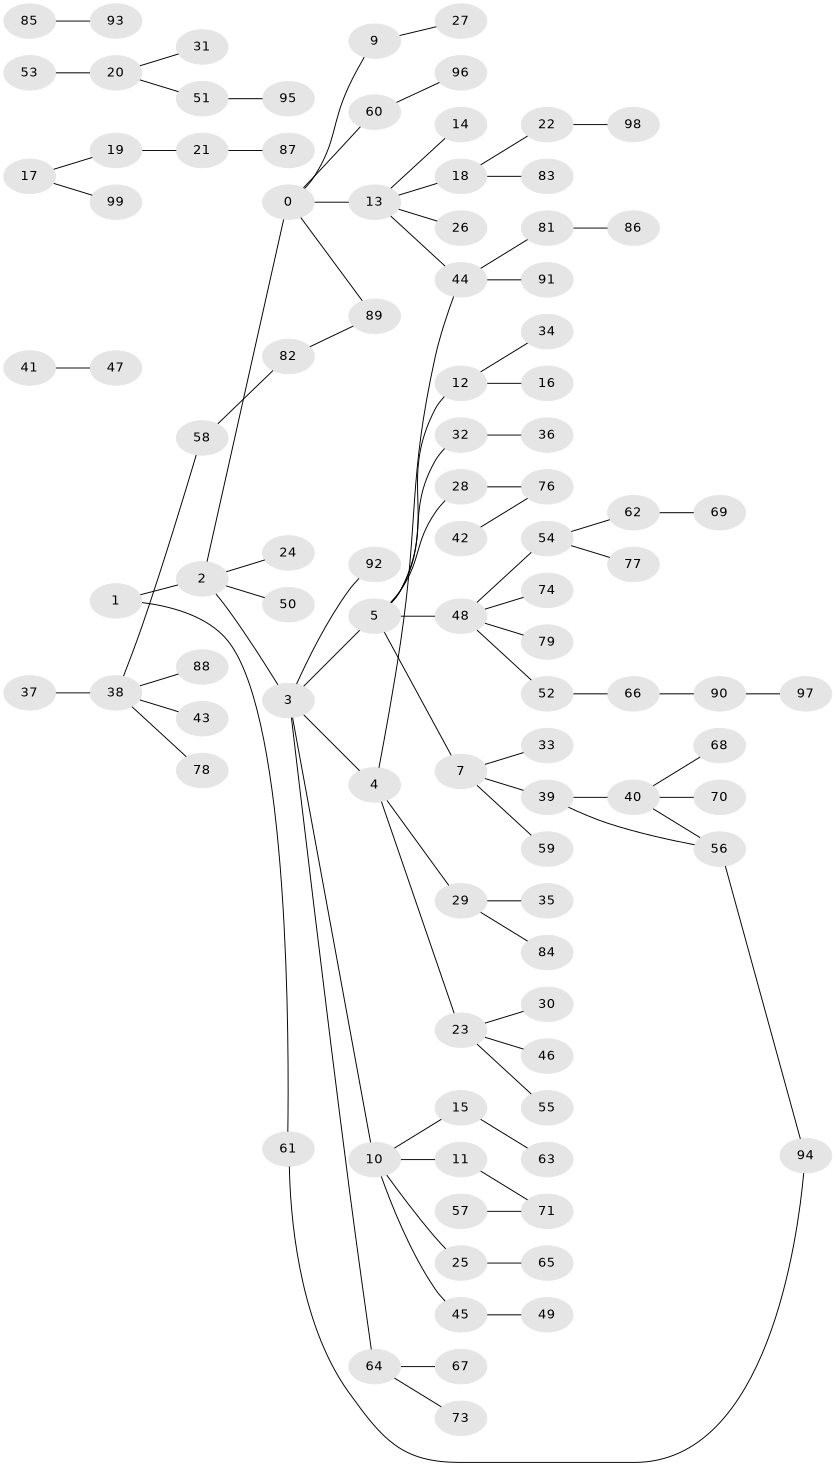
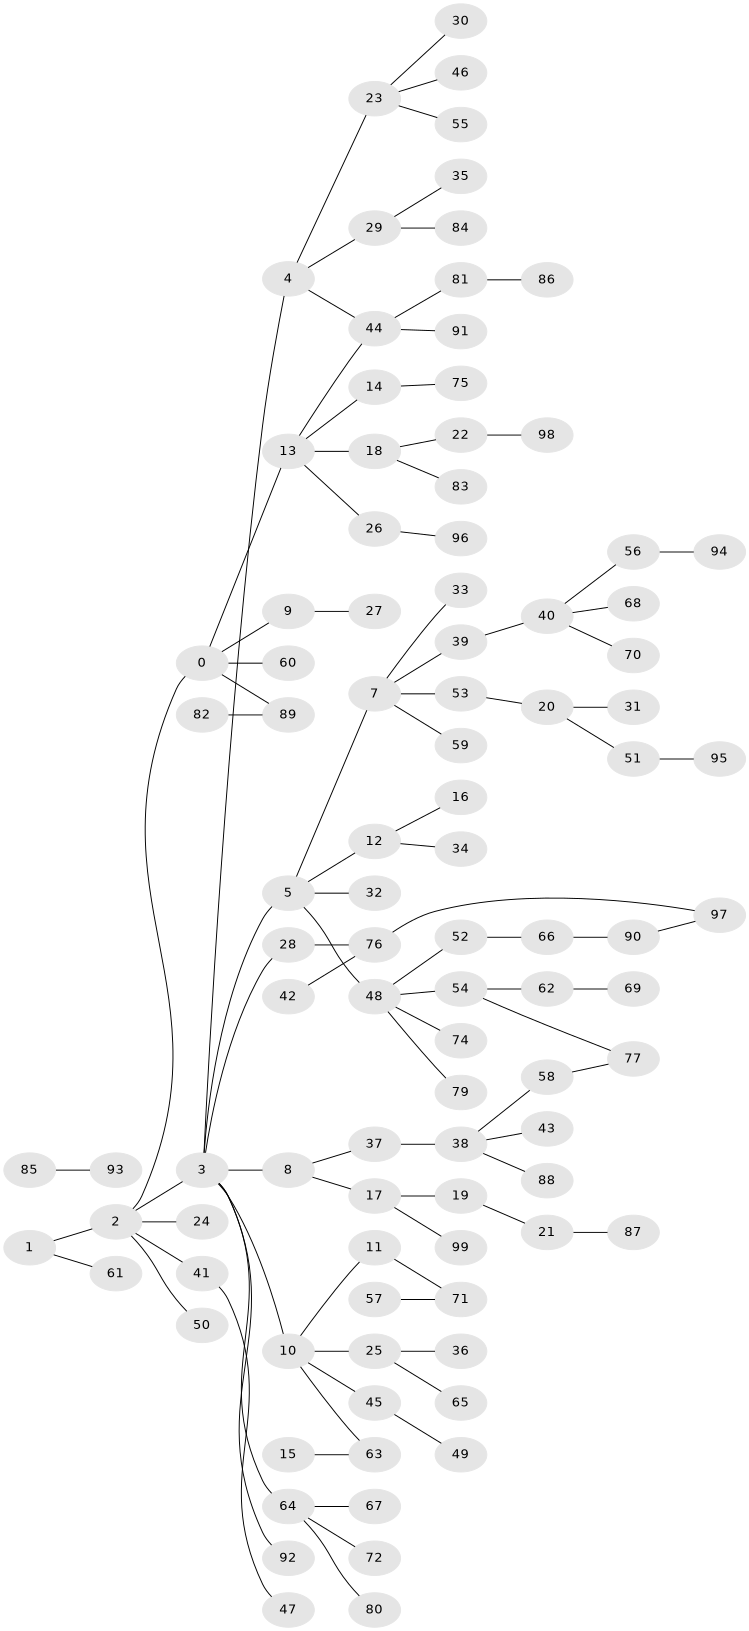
  graph {
    fontname="DejaVu Sans"
    rankdir=LR
    node [color=gray90 fontname="DejaVu Sans" style=filled]
    edge [fontname="DejaVu Sans"]
    1
    2
    61
    3
    n5 [label=0]
    24
    41
    50
    94
    4
    5
+   8
    10
    64
    92
    9
    13
    60
    89
    47
    23
    29
    44
    7
    12
    28
    32
    48
    17
    37
    11
    15
    25
    45
    67
-   72 [label=73]
+   72
+   80
    30
    46
    55
    35
    84
    81
    91
    33
    39
    53
    59
    16
    34
    76
    52
    54
    74
    79
    27
    14
    18
    26
    40
    56
    20
    19
    99
    38
    71
    63
    36
    65
    49
    57
    42
+   75
    22
    83
    96
    31
    51
    21
    98
    87
    95
    97
    43
    58
-   78
    88
    82
    68
    70
    86
    66
    62
    77
    90
    69
    85
    93
    1 -- 2
    1 -- 61
    2 -- 3
    2 -- n5
    2 -- 24
+   2 -- 41
    2 -- 50
-   61 -- 94
    3 -- 4
    3 -- 5
+   3 -- 8
    3 -- 10
    3 -- 64
    3 -- 92
    n5 -- 9
    n5 -- 13
    n5 -- 60
    n5 -- 89
    41 -- 47
    4 -- 23
    4 -- 29
    4 -- 44
    5 -- 7
    5 -- 12
-   5 -- 28
+   3 -- 28
    5 -- 32
    5 -- 48
+   8 -- 17
+   8 -- 37
    10 -- 11
-   10 -- 15
+   10 -- 63
    10 -- 25
    10 -- 45
    64 -- 67
    64 -- 72
+   64 -- 80
    9 -- 27
    13 -- 44
    13 -- 14
    13 -- 18
    13 -- 26
    23 -- 30
    23 -- 46
    23 -- 55
    29 -- 35
    29 -- 84
    44 -- 81
    44 -- 91
    7 -- 33
    7 -- 39
+   7 -- 53
    7 -- 59
    12 -- 16
    12 -- 34
    28 -- 76
    48 -- 52
    48 -- 54
    48 -- 74
    48 -- 79
    17 -- 19
    17 -- 99
    37 -- 38
    11 -- 71
    15 -- 63
-   32 -- 36
+   25 -- 36
    25 -- 65
    45 -- 49
    81 -- 86
    39 -- 40
-   39 -- 56
    53 -- 20
+   76 -- 97
    52 -- 66
    54 -- 62
    54 -- 77
+   14 -- 75
    18 -- 22
    18 -- 83
-   60 -- 96
+   26 -- 96
    40 -- 56
    40 -- 68
    40 -- 70
    56 -- 94
    20 -- 31
    20 -- 51
    19 -- 21
    38 -- 43
    38 -- 58
-   38 -- 78
    38 -- 88
    57 -- 71
    42 -- 76
    22 -- 98
    51 -- 95
    21 -- 87
-   58 -- 82
+   58 -- 77
    82 -- 89
    66 -- 90
    62 -- 69
    90 -- 97
    85 -- 93
  }
